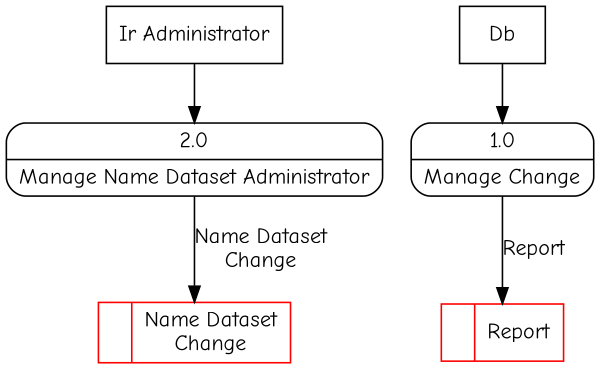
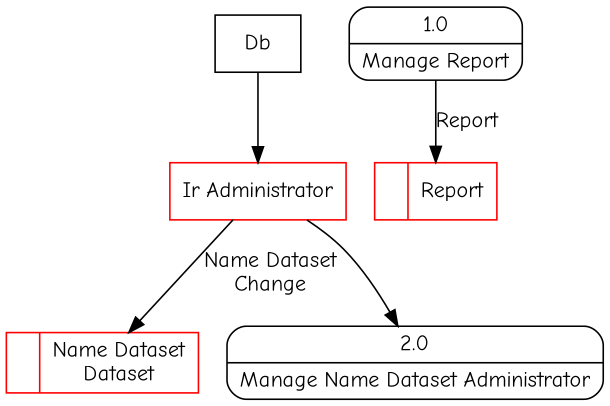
  digraph {
    fontname="Comic Neue"
    node [fontname="Comic Neue" shape=record]
    edge [fontname="Comic Neue"]
-   n1 [color=red label="<f0>  |<f1> Name Dataset\nChange "]
+   n1 [color=red label="<f0>  |<f1> Name Dataset\nDataset "]
    n2 [color=red label="<f0>  |<f1> Report "]
    n3 [label=Db shape=box]
-   n4 [label="{<f0> 1.0|<f1> Manage Change }" shape=Mrecord]
+   n4 [label="{<f0> 1.0|<f1> Manage Report }" shape=Mrecord]
    n5 [label="{<f0> 2.0|<f1> Manage Name Dataset Administrator }" shape=Mrecord]
-   n6 [label="Ir Administrator" shape=box]
-   n3 -> n4
+   n6 [label="Ir Administrator" shape=box color=red]
+   n3 -> n6
    n4 -> n2 [label=Report]
-   n5 -> n1 [label="Name Dataset\nChange"]
+   n6 -> n1 [label="Name Dataset\nChange"]
    n6 -> n5
  }
